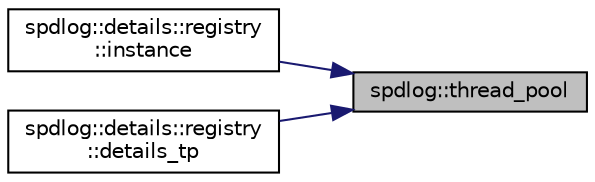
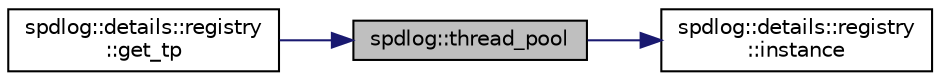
  digraph {
    rankdir=LR
    node [color=black fillcolor=white fontname=Helvetica fontsize=10 shape=record style=filled]
    edge [color=midnightblue fontname=Helvetica fontsize=10 labelfontname=Helvetica labelfontsize=10 style=solid]
    n1 [fillcolor=grey75 fontcolor=black height=0.2 label="spdlog::thread_pool" width=0.4]
    n2 [height=0.2 label="spdlog::details::registry\l::instance" width=0.4]
-   n3 [height=0.2 label="spdlog::details::registry\l::details_tp" width=0.4]
-   n2 -> n1
+   n3 [height=0.2 label="spdlog::details::registry\l::get_tp" width=0.4]
+   n1 -> n2
    n3 -> n1
  }
